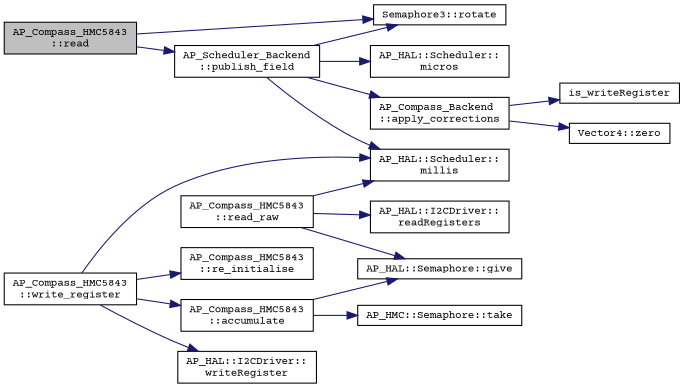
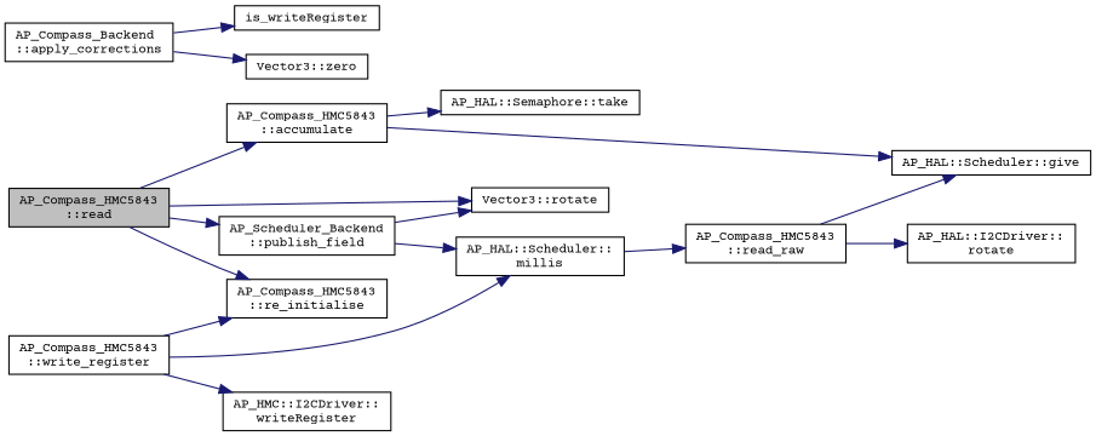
  digraph {
    fontname="Courier Prime"
    rankdir=LR
    node [color=black fillcolor=white fontname="Courier Prime" fontsize=10 shape=record style=filled]
    edge [color=midnightblue fontname="Courier Prime" fontsize=10 labelfontname=Helvetica labelfontsize=10 style=solid]
    n1 [fillcolor=grey75 fontcolor=black height=0.2 label="AP_Compass_HMC5843\l::read" width=0.4]
    n2 [height=0.2 label="AP_Compass_HMC5843\l::re_initialise" width=0.4]
    n3 [height=0.2 label="AP_Compass_HMC5843\l::accumulate" width=0.4]
-   n4 [height=0.2 label="Semaphore3::rotate" width=0.4]
+   n4 [height=0.2 label="Vector3::rotate" width=0.4]
    n5 [height=0.2 label="AP_Scheduler_Backend\l::publish_field" width=0.4]
    n6 [height=0.2 label="AP_HAL::Scheduler::\lmillis" width=0.4]
-   n7 [height=0.2 label="AP_HMC::Semaphore::take" width=0.4]
-   n8 [height=0.2 label="AP_HAL::Semaphore::give" width=0.4]
-   n9 [height=0.2 label="AP_HAL::Scheduler::\lmicros" width=0.4]
+   n7 [height=0.2 label="AP_HAL::Semaphore::take" width=0.4]
+   n8 [height=0.2 label="AP_HAL::Scheduler::give" width=0.4]
    n10 [height=0.2 label="AP_Compass_Backend\l::apply_corrections" width=0.4]
    n11 [height=0.2 label="AP_Compass_HMC5843\l::write_register" width=0.4]
-   n12 [height=0.2 label="AP_HAL::I2CDriver::\lwriteRegister" width=0.4]
+   n12 [height=0.2 label="AP_HMC::I2CDriver::\lwriteRegister" width=0.4]
    n13 [height=0.2 label="AP_Compass_HMC5843\l::read_raw" width=0.4]
-   n14 [height=0.2 label="AP_HAL::I2CDriver::\lreadRegisters" width=0.4]
+   n14 [height=0.2 label="AP_HAL::I2CDriver::\lrotate" width=0.4]
    n15 [height=0.2 label=is_writeRegister width=0.4]
-   n16 [height=0.2 label="Vector4::zero" width=0.4]
-   n11 -> n3
+   n16 [height=0.2 label="Vector3::zero" width=0.4]
+   n1 -> n2
+   n1 -> n3
    n1 -> n4
    n1 -> n5
    n3 -> n7
    n3 -> n8
    n5 -> n4
    n5 -> n6
-   n5 -> n9
-   n5 -> n10
    n10 -> n15
    n10 -> n16
    n11 -> n2
    n11 -> n6
    n11 -> n12
-   n13 -> n6
+   n6 -> n13
    n13 -> n8
    n13 -> n14
  }
